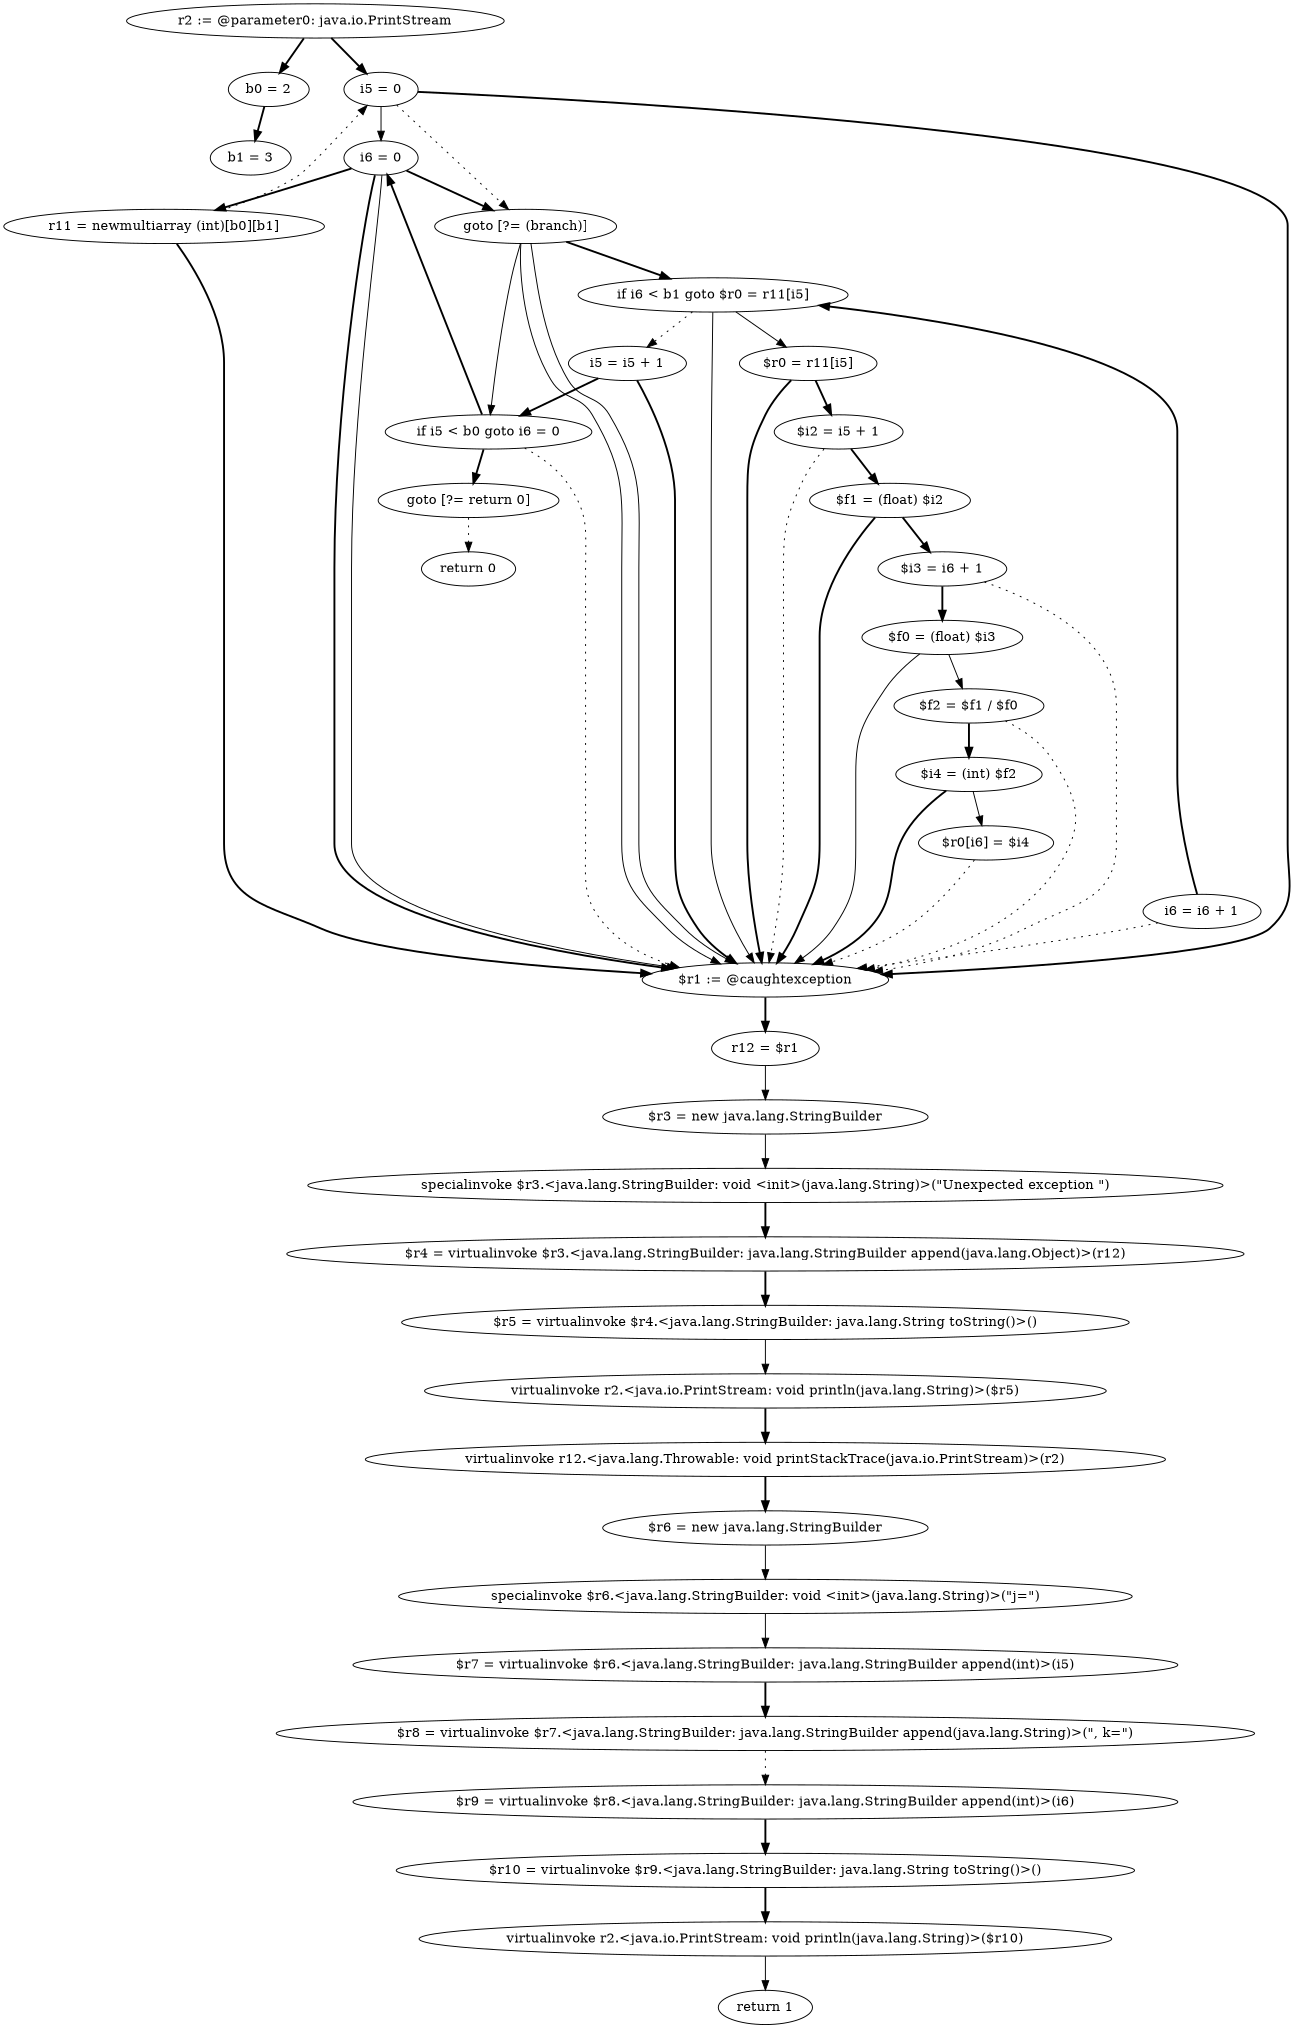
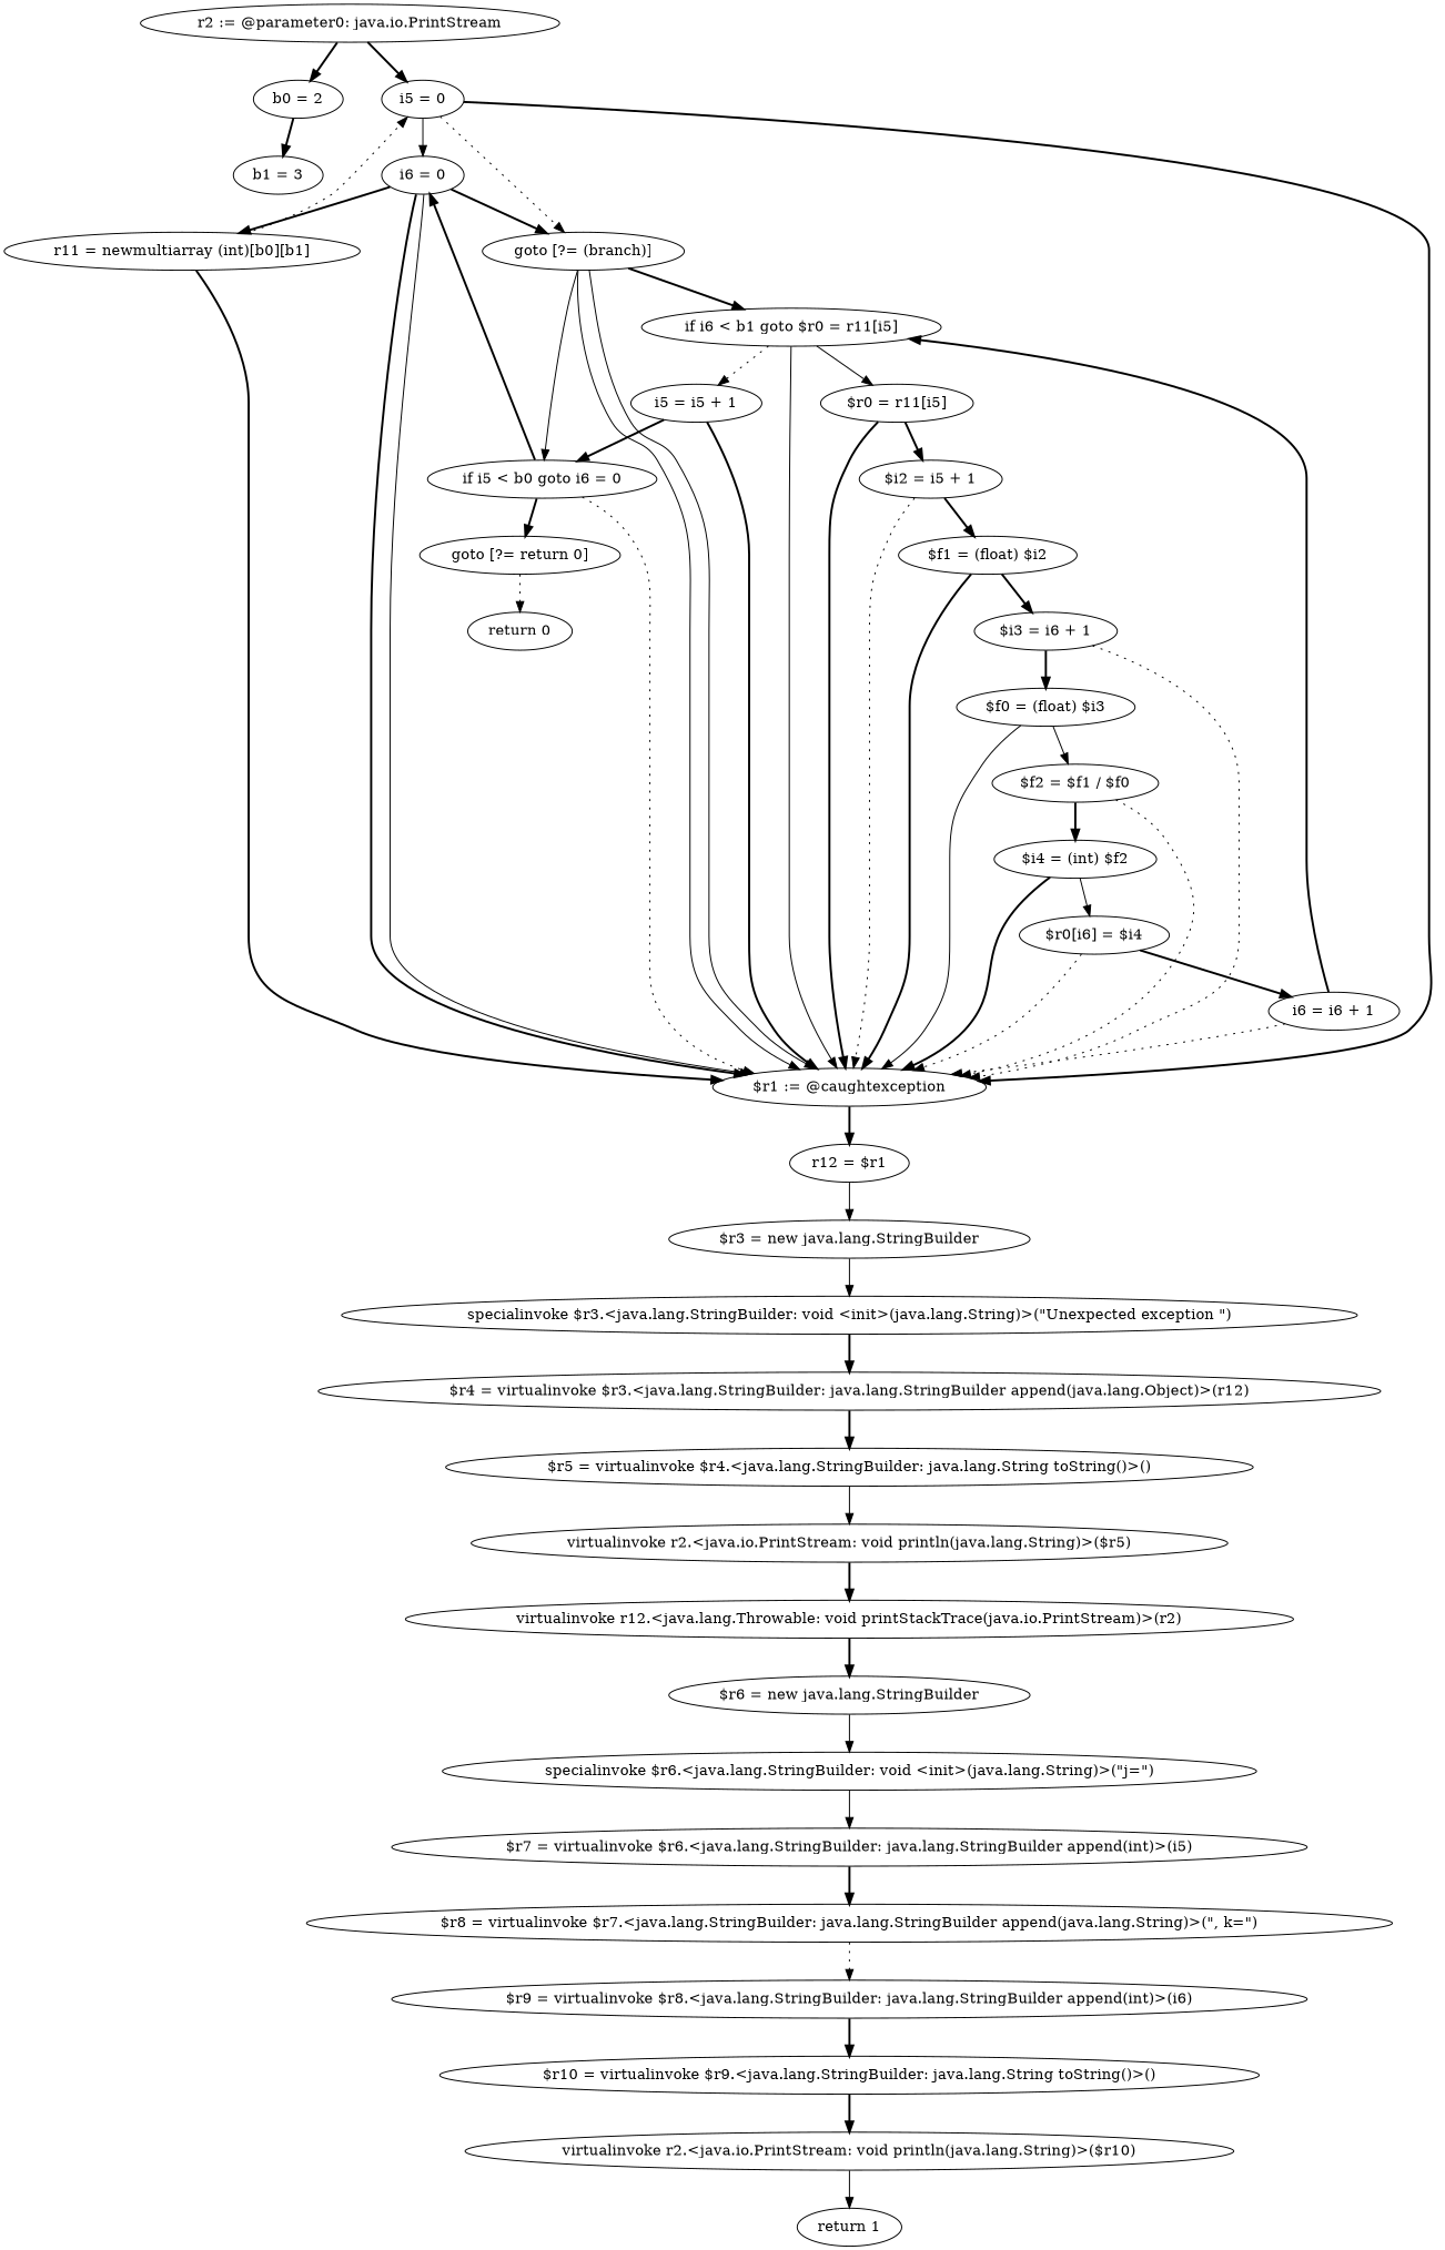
  digraph {
    edge [style=bold]
    "r2 := @parameter0: java.io.PrintStream"
    "b0 = 2"
    "i5 = 0"
    "b1 = 3"
    "i6 = 0"
    "goto [?= (branch)]"
    "$r1 := @caughtexception"
    "r11 = newmultiarray (int)[b0][b1]"
    "if i6 < b1 goto $r0 = r11[i5]"
    "if i5 < b0 goto i6 = 0"
    "r12 = $r1"
    "$r0 = r11[i5]"
    "i5 = i5 + 1"
    "goto [?= return 0]"
    "$i2 = i5 + 1"
    "$f1 = (float) $i2"
    "$i3 = i6 + 1"
    "$f0 = (float) $i3"
    "$f2 = $f1 / $f0"
    "$i4 = (int) $f2"
    "$r0[i6] = $i4"
    "i6 = i6 + 1"
    "return 0"
    "$r3 = new java.lang.StringBuilder"
    "specialinvoke $r3.<java.lang.StringBuilder: void <init>(java.lang.String)>(\"Unexpected exception \")"
    "$r4 = virtualinvoke $r3.<java.lang.StringBuilder: java.lang.StringBuilder append(java.lang.Object)>(r12)"
    "$r5 = virtualinvoke $r4.<java.lang.StringBuilder: java.lang.String toString()>()"
    "virtualinvoke r2.<java.io.PrintStream: void println(java.lang.String)>($r5)"
    "virtualinvoke r12.<java.lang.Throwable: void printStackTrace(java.io.PrintStream)>(r2)"
    "$r6 = new java.lang.StringBuilder"
    "specialinvoke $r6.<java.lang.StringBuilder: void <init>(java.lang.String)>(\"j=\")"
    "$r7 = virtualinvoke $r6.<java.lang.StringBuilder: java.lang.StringBuilder append(int)>(i5)"
    "$r8 = virtualinvoke $r7.<java.lang.StringBuilder: java.lang.StringBuilder append(java.lang.String)>(\", k=\")"
    "$r9 = virtualinvoke $r8.<java.lang.StringBuilder: java.lang.StringBuilder append(int)>(i6)"
    "$r10 = virtualinvoke $r9.<java.lang.StringBuilder: java.lang.String toString()>()"
    "virtualinvoke r2.<java.io.PrintStream: void println(java.lang.String)>($r10)"
    "return 1"
    "r2 := @parameter0: java.io.PrintStream" -> "b0 = 2"
    "r2 := @parameter0: java.io.PrintStream" -> "i5 = 0"
    "b0 = 2" -> "b1 = 3"
    "i5 = 0" -> "i6 = 0" [style=solid]
    "i5 = 0" -> "goto [?= (branch)]" [style=dotted]
    "i5 = 0" -> "$r1 := @caughtexception"
    "i6 = 0" -> "goto [?= (branch)]"
    "i6 = 0" -> "$r1 := @caughtexception"
    "i6 = 0" -> "$r1 := @caughtexception" [style=solid]
    "i6 = 0" -> "r11 = newmultiarray (int)[b0][b1]"
    "goto [?= (branch)]" -> "$r1 := @caughtexception" [style=solid]
    "goto [?= (branch)]" -> "$r1 := @caughtexception" [style=solid]
    "goto [?= (branch)]" -> "if i6 < b1 goto $r0 = r11[i5]"
    "goto [?= (branch)]" -> "if i5 < b0 goto i6 = 0" [style=solid]
    "$r1 := @caughtexception" -> "r12 = $r1"
    "r11 = newmultiarray (int)[b0][b1]" -> "i5 = 0" [style=dotted]
    "r11 = newmultiarray (int)[b0][b1]" -> "$r1 := @caughtexception"
    "if i6 < b1 goto $r0 = r11[i5]" -> "$r1 := @caughtexception" [style=solid]
    "if i6 < b1 goto $r0 = r11[i5]" -> "$r0 = r11[i5]" [style=solid]
    "if i6 < b1 goto $r0 = r11[i5]" -> "i5 = i5 + 1" [style=dotted]
    "if i5 < b0 goto i6 = 0" -> "i6 = 0"
    "if i5 < b0 goto i6 = 0" -> "$r1 := @caughtexception" [style=dotted]
    "if i5 < b0 goto i6 = 0" -> "goto [?= return 0]"
    "r12 = $r1" -> "$r3 = new java.lang.StringBuilder" [style=solid]
    "$r0 = r11[i5]" -> "$r1 := @caughtexception"
    "$r0 = r11[i5]" -> "$i2 = i5 + 1"
    "i5 = i5 + 1" -> "$r1 := @caughtexception"
    "i5 = i5 + 1" -> "if i5 < b0 goto i6 = 0"
    "goto [?= return 0]" -> "return 0" [style=dotted]
    "$i2 = i5 + 1" -> "$r1 := @caughtexception" [style=dotted]
    "$i2 = i5 + 1" -> "$f1 = (float) $i2"
    "$f1 = (float) $i2" -> "$r1 := @caughtexception"
    "$f1 = (float) $i2" -> "$i3 = i6 + 1"
    "$i3 = i6 + 1" -> "$r1 := @caughtexception" [style=dotted]
    "$i3 = i6 + 1" -> "$f0 = (float) $i3"
    "$f0 = (float) $i3" -> "$r1 := @caughtexception" [style=solid]
    "$f0 = (float) $i3" -> "$f2 = $f1 / $f0" [style=solid]
    "$f2 = $f1 / $f0" -> "$r1 := @caughtexception" [style=dotted]
    "$f2 = $f1 / $f0" -> "$i4 = (int) $f2"
    "$i4 = (int) $f2" -> "$r1 := @caughtexception"
    "$i4 = (int) $f2" -> "$r0[i6] = $i4" [style=solid]
    "$r0[i6] = $i4" -> "$r1 := @caughtexception" [style=dotted]
+   "$r0[i6] = $i4" -> "i6 = i6 + 1"
    "i6 = i6 + 1" -> "$r1 := @caughtexception" [style=dotted]
    "i6 = i6 + 1" -> "if i6 < b1 goto $r0 = r11[i5]"
    "$r3 = new java.lang.StringBuilder" -> "specialinvoke $r3.<java.lang.StringBuilder: void <init>(java.lang.String)>(\"Unexpected exception \")" [style=solid]
    "specialinvoke $r3.<java.lang.StringBuilder: void <init>(java.lang.String)>(\"Unexpected exception \")" -> "$r4 = virtualinvoke $r3.<java.lang.StringBuilder: java.lang.StringBuilder append(java.lang.Object)>(r12)"
    "$r4 = virtualinvoke $r3.<java.lang.StringBuilder: java.lang.StringBuilder append(java.lang.Object)>(r12)" -> "$r5 = virtualinvoke $r4.<java.lang.StringBuilder: java.lang.String toString()>()"
    "$r5 = virtualinvoke $r4.<java.lang.StringBuilder: java.lang.String toString()>()" -> "virtualinvoke r2.<java.io.PrintStream: void println(java.lang.String)>($r5)" [style=solid]
    "virtualinvoke r2.<java.io.PrintStream: void println(java.lang.String)>($r5)" -> "virtualinvoke r12.<java.lang.Throwable: void printStackTrace(java.io.PrintStream)>(r2)"
    "virtualinvoke r12.<java.lang.Throwable: void printStackTrace(java.io.PrintStream)>(r2)" -> "$r6 = new java.lang.StringBuilder"
    "$r6 = new java.lang.StringBuilder" -> "specialinvoke $r6.<java.lang.StringBuilder: void <init>(java.lang.String)>(\"j=\")" [style=solid]
    "specialinvoke $r6.<java.lang.StringBuilder: void <init>(java.lang.String)>(\"j=\")" -> "$r7 = virtualinvoke $r6.<java.lang.StringBuilder: java.lang.StringBuilder append(int)>(i5)" [style=solid]
    "$r7 = virtualinvoke $r6.<java.lang.StringBuilder: java.lang.StringBuilder append(int)>(i5)" -> "$r8 = virtualinvoke $r7.<java.lang.StringBuilder: java.lang.StringBuilder append(java.lang.String)>(\", k=\")"
    "$r8 = virtualinvoke $r7.<java.lang.StringBuilder: java.lang.StringBuilder append(java.lang.String)>(\", k=\")" -> "$r9 = virtualinvoke $r8.<java.lang.StringBuilder: java.lang.StringBuilder append(int)>(i6)" [style=dotted]
    "$r9 = virtualinvoke $r8.<java.lang.StringBuilder: java.lang.StringBuilder append(int)>(i6)" -> "$r10 = virtualinvoke $r9.<java.lang.StringBuilder: java.lang.String toString()>()"
    "$r10 = virtualinvoke $r9.<java.lang.StringBuilder: java.lang.String toString()>()" -> "virtualinvoke r2.<java.io.PrintStream: void println(java.lang.String)>($r10)"
    "virtualinvoke r2.<java.io.PrintStream: void println(java.lang.String)>($r10)" -> "return 1" [style=solid]
  }
